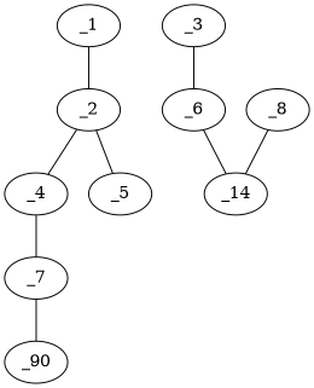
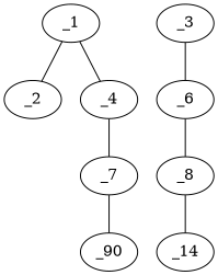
  graph {
    node [charge=0 chem=1 symbol="C  " x=6.3301 y=0.75]
    edge [valence=1]
    _1 [chem=4 symbol="N  " x=5.4641]
    _2 [y=0.25]
    _4 [chem=4 symbol="N  " x=7.1962]
-   _5 [chem=4 symbol="N  " y=-0.75]
    _3 [x=4.5981 y=0.25]
    _6 [x=3.7321]
    _7 [x=8.0622 y=0.25]
    _8 [x=2.866 y=0.25]
    n9 [chem=4 label=_90 symbol="N  " x=8.0622 y=-0.75]
    n10 [label=_14 x=2]
    _1 -- _2
-   _2 -- _4
-   _2 -- _5 [valence=2]
+   _1 -- _4
    _4 -- _7
    _3 -- _6
-   _6 -- n10
+   _6 -- _8
    _7 -- n9
    _8 -- n10
  }
